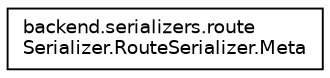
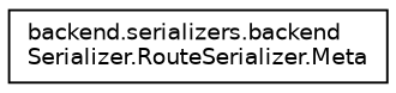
  digraph {
    rankdir=TB
-   n1 [color=black fillcolor=white fontname=Helvetica fontsize=10 height=0.2 label="backend.serializers.route\lSerializer.RouteSerializer.Meta" shape=record style=filled width=0.4]
+   n1 [color=black fillcolor=white fontname=Helvetica fontsize=10 height=0.2 label="backend.serializers.backend\lSerializer.RouteSerializer.Meta" shape=record style=filled width=0.4]
  }
